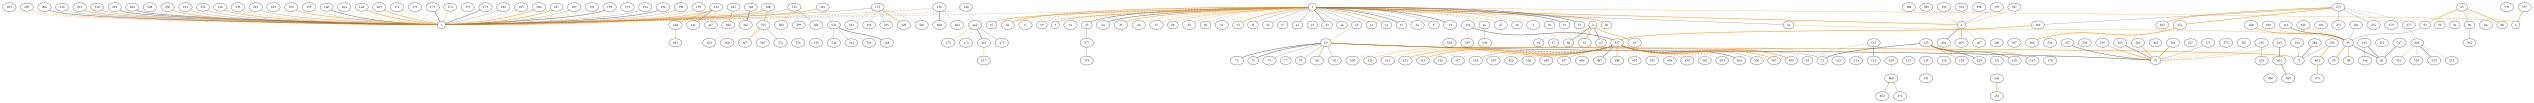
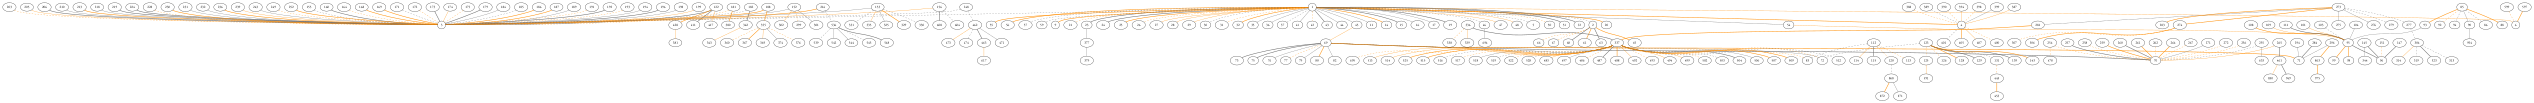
  strict graph {
    "edge"="{}"
    file="/Users/felicedeluca/Developer/UofA/mlgd/pipeline/impred/tmp_workspace/eucore/set2/layers/EUcore_Layer_8_drawing_improved.dot"
    fontname="EB Garamond"
    "graph"="{'file': '/Users/felicedeluca/Developer/UofA/mlgd/pipeline/impred/tmp_workspace/eucore/set2/layers/EUcore_Layer_8_drawing_improved.dot'}"
    "node"="{'height': '', 'level': '', 'pos': '', 'width': ''}"
    node [fontname="EB Garamond" level=2]
    edge [color=darkorange fontname="EB Garamond" style=bold]
    1 [height=0.05 level=1 width=0.05]
    11 [height=0.05 level=1 width=0.05]
    14 [height=0.05 level=1 width=0.05]
    15 [height=0.05 level=1 width=0.05]
    16
    17 [height=0.05 level=1 width=0.05]
    19
    2 [height=0.05 level=1 width=0.05]
    20 [height=0.05 level=1 width=0.05]
    21
    23 [height=0.05 level=1 width=0.05]
    24
    25
    26
    27
    28 [height=0.05 level=1 width=0.05]
    29
    3 [height=0.05 level=1 width=0.05]
    30 [height=0.05 level=1 width=0.05]
    31
    32 [height=0.05 level=1 width=0.05]
    35 [height=0.05 level=1 width=0.05]
    36 [height=0.05 level=1 width=0.05]
    37 [height=0.05 level=1 width=0.05]
    4 [height=0.05 level=1 width=0.05]
    41 [height=0.05 level=1 width=0.05]
    42 [height=0.05 level=1 width=0.05]
    43 [height=0.05 level=1 width=0.05]
    44 [height=0.05 level=1 width=0.05]
    45 [height=0.05 level=1 width=0.05]
    46 [height=0.05 level=1 width=0.05]
    47
    48 [height=0.05 level=1 width=0.05]
    5
    50 [height=0.05 level=1 width=0.05]
    51 [height=0.05 level=1 width=0.05]
    52 [height=0.05 level=1 width=0.05]
    54 [height=0.05 level=1 width=0.05]
    55 [height=0.05 level=1 width=0.05]
    56
    57
    59 [height=0.05 level=1 width=0.05]
    6 [height=0.05 level=1 width=0.05]
    9 [height=0.05 level=1 width=0.05]
    61
    63 [height=0.05 level=1 width=0.05]
    65
    66 [height=0.05 level=1 width=0.05]
    67 [height=0.05 level=1 width=0.05]
    68 [height=0.05 level=1 width=0.05]
    377
    400 [height=0.05 level=1 width=0.05]
    401
    405
    407
    69 [height=0.05 level=1 width=0.05]
    694
    95 [height=0.05 level=1 width=0.05]
    379
    83 [height=0.05 level=1 width=0.05]
    72 [height=0.05 level=1 width=0.05]
    70 [height=0.05 level=1 width=0.05]
    71 [height=0.05 level=1 width=0.05]
    73
    75 [height=0.05 level=1 width=0.05]
    76
    77 [height=0.05 level=1 width=0.05]
    79 [height=0.05 level=1 width=0.05]
    80
    82
    695
    96 [height=0.05 level=1 width=0.05]
    98 [height=0.05 level=1 width=0.05]
    99 [height=0.05 level=1 width=0.05]
    101
    103 [height=0.05 level=1 width=0.05]
    104 [height=0.05 level=1 width=0.05]
    108
    109 [height=0.05 level=1 width=0.05]
    111 [height=0.05 level=1 width=0.05]
    112 [height=0.05 level=1 width=0.05]
    113 [height=0.05 level=1 width=0.05]
    114 [height=0.05 level=1 width=0.05]
    115
    120 [height=0.05 level=1 width=0.05]
    868
    871
    872
    122 [height=0.05 level=1 width=0.05]
    411
    417 [height=0.05 level=1 width=0.05]
    428
    381 [height=0.05 level=1 width=0.05]
    123 [height=0.05 level=1 width=0.05]
    125
    126
    128
    129 [height=0.05 level=1 width=0.05]
    131
    139
    143
    591
    443
    453
    145
    344
    147
    151 [height=0.05 level=1 width=0.05]
    152 [height=0.05 level=1 width=0.05]
    299 [height=0.05 level=1 width=0.05]
    301
    302
    153 [height=0.05 level=1 width=0.05]
    325 [height=0.05 level=1 width=0.05]
    329
    330
    331
    335 [height=0.05 level=1 width=0.05]
    155
    156
    604
    608
    160 [height=0.05 level=1 width=0.05]
    164
    168 [height=0.05 level=1 width=0.05]
    169
    171
    172
    173
    174 [height=0.05 level=1 width=0.05]
    175
    179
    181 [height=0.05 level=1 width=0.05]
    380 [height=0.05 level=1 width=0.05]
    182 [height=0.05 level=1 width=0.05]
    342
    343
    184
    185
    186
    187 [height=0.05 level=1 width=0.05]
    188 [height=0.05 level=1 width=0.05]
    355
    360
    367
    369
    374
    376
    189
    191
    192
    193
    194
    196
    198
    199
    203
    205 [height=0.05 level=1 width=0.05]
    206
    210 [height=0.05 level=1 width=0.05]
    213
    216 [height=0.05 level=1 width=0.05]
    536 [height=0.05 level=1 width=0.05]
    539
    542
    544 [height=0.05 level=1 width=0.05]
    545
    548
    218 [height=0.05 level=1 width=0.05]
    219
    224 [height=0.05 level=1 width=0.05]
    228
    230
    231
    232 [height=0.05 level=1 width=0.05]
    236 [height=0.05 level=1 width=0.05]
    239
    243
    248 [height=0.05 level=1 width=0.05]
    462
    463
    471
    473
    474
    617
    249
    252
    254
    478
    255
    633
    256
    257 [height=0.05 level=1 width=0.05]
    258 [height=0.05 level=1 width=0.05]
    259
    260
    261
    262 [height=0.05 level=1 width=0.05]
    264
    265
    461
    830
    949
    267 [height=0.05 level=1 width=0.05]
    271
    272
    273 [height=0.05 level=1 width=0.05]
    274
    275
    276
    277 [height=0.05 level=1 width=0.05]
    279
    281 [height=0.05 level=1 width=0.05]
    283 [height=0.05 level=1 width=0.05]
    306
    307
    304 [height=0.05 level=1 width=0.05]
    337 [height=0.05 level=1 width=0.05]
    313 [height=0.05 level=1 width=0.05]
    314
    319
    323
    483
    486
    487 [height=0.05 level=1 width=0.05]
    488
    492 [height=0.05 level=1 width=0.05]
    493
    494 [height=0.05 level=1 width=0.05]
    497
    499
    502 [height=0.05 level=1 width=0.05]
    503 [height=0.05 level=1 width=0.05]
    504 [height=0.05 level=1 width=0.05]
    506 [height=0.05 level=1 width=0.05]
    507 [height=0.05 level=1 width=0.05]
    509 [height=0.05 level=1 width=0.05]
    512
    513 [height=0.05 level=1 width=0.05]
    514
    515 [height=0.05 level=1 width=0.05]
    516 [height=0.05 level=1 width=0.05]
    517
    518
    519
    522 [height=0.05 level=1 width=0.05]
    525
    528
    284 [height=0.05 level=1 width=0.05]
    294
    296 [height=0.05 level=1 width=0.05]
    863
    975
    336
    338
    339
    387 [height=0.05 level=1 width=0.05]
    388
    389 [height=0.05 level=1 width=0.05]
    390
    394 [height=0.05 level=1 width=0.05]
    398
    399
    597
    599
    85 [height=0.05 level=1 width=0.05]
    86
    88 [height=0.05 level=1 width=0.05]
    90 [height=0.05 level=1 width=0.05]
    92 [height=0.05 level=1 width=0.05]
    93 [height=0.05 level=1 width=0.05]
    94 [height=0.05 level=1 width=0.05]
    954 [height=0.05 level=1 width=0.05]
    1 -- 11 [color=gray40 style=solid]
    1 -- 14
    1 -- 15 [color=gray40]
    1 -- 16 [color=gray40 style=solid]
    1 -- 17 [color=gray40 style=solid]
    1 -- 19 [color=gray40]
    1 -- 2 [color=gray40 style=dashed]
    1 -- 20
    1 -- 21 [style=dashed]
    1 -- 23 [color=gray40]
    1 -- 24 [color=gray40]
    1 -- 25
    1 -- 26 [style=dashed]
    1 -- 27 [style=solid]
    1 -- 28 [style=solid]
    1 -- 29 [style=solid]
    1 -- 3 [color=gray40 style=dashed]
    1 -- 30 [color=gray40 style=dashed]
    1 -- 31 [style=dashed]
    1 -- 32
    1 -- 35 [color=gray40 style=solid]
    1 -- 36 [color=gray40 style=solid]
    1 -- 37 [color=gray40 style=dashed]
    1 -- 4
    1 -- 41 [color=gray40 style=solid]
    1 -- 42 [style=dashed]
    1 -- 43 [color=gray40]
    1 -- 44 [color=gray40 style=solid]
    1 -- 45 [color=gray40 style=solid]
    1 -- 46 [color=gray40 style=dashed]
    1 -- 47 [style=solid]
    1 -- 48 [style=solid]
    1 -- 5 [color=gray40 style=dashed]
    1 -- 50 [style=dashed]
    1 -- 51 [color=gray40]
    1 -- 52 [color=gray40]
    1 -- 54 [color=gray40 style=solid]
    1 -- 55
    1 -- 56
    1 -- 57 [color=gray40 style=dashed]
    1 -- 59 [color=gray40 style=dashed]
    1 -- 6 [style=solid]
    1 -- 9
    2 -- 61
    2 -- 63 [color=gray40]
    2 -- 65
    2 -- 66 [style=dashed]
    2 -- 67 [style=dashed]
    2 -- 68 [color=gray40]
    23 -- 377 [color=gray40 style=solid]
    4 -- 400 [style=dashed]
-   4 -- 401 [color=gray40]
+   4 -- 401 [color=gray40 style=dashed]
    4 -- 405
    4 -- 407 [style=solid]
    45 -- 69 [style=solid]
    46 -- 694 [color=gray40 style=solid]
    54 -- 95 [style=solid]
    377 -- 379 [color=gray40 style=solid]
    69 -- 83 [style=dashed]
    69 -- 72 [color=gray40 style=solid]
    69 -- 70 [color=gray40]
    69 -- 71
    69 -- 73 [color=gray40]
    69 -- 75 [color=gray40]
    69 -- 76 [color=gray40 style=solid]
    69 -- 77 [style=dashed]
    69 -- 79 [color=gray40 style=solid]
    69 -- 80
    69 -- 82 [color=gray40 style=solid]
    694 -- 695 [style=dashed]
    95 -- 96 [color=gray40]
    95 -- 98
    95 -- 99
    101 -- 95 [style=solid]
    103 -- 95 [color=gray40 style=dashed]
    104 -- 95 [color=gray40 style=solid]
    108 -- 95
    109 -- 95 [style=solid]
    111 -- 95 [color=gray40]
    112 -- 83 [color=gray40 style=dashed]
    112 -- 113 [style=dashed]
    112 -- 114 [style=solid]
    112 -- 115 [color=gray40]
    112 -- 120 [style=dashed]
    120 -- 868 [color=gray40 style=dashed]
    868 -- 871 [color=gray40 style=solid]
    868 -- 872
-   122 -- 3
+   122 -- 3 [color=gray40]
    122 -- 411 [color=gray40]
    122 -- 417 [style=solid]
    122 -- 428
    428 -- 381 [style=solid]
-   123 -- 72 [color=gray40]
+   123 -- 72 [color=gray40 style=dashed]
    123 -- 125 [style=dashed]
    123 -- 126 [style=dashed]
    123 -- 128
    123 -- 129 [color=gray40]
    123 -- 131 [color=gray40 style=dashed]
    123 -- 139 [color=gray40]
    123 -- 143
    125 -- 591 [style=solid]
    131 -- 443 [style=dashed]
    443 -- 453
    145 -- 96 [color=gray40]
    145 -- 344 [color=gray40 style=solid]
    147 -- 96 [color=gray40]
    151 -- 96 [style=dashed]
    152 -- 3 [color=gray40 style=solid]
    152 -- 299 [style=dashed]
    152 -- 301 [color=gray40 style=solid]
    152 -- 302 [style=solid]
    153 -- 3 [color=gray40 style=solid]
    153 -- 325 [color=gray40 style=solid]
    153 -- 329
    153 -- 330 [color=gray40 style=dashed]
    153 -- 331 [color=gray40 style=dashed]
    153 -- 335 [style=solid]
    155 -- 3 [color=gray40 style=dashed]
    156 -- 3 [style=solid]
    156 -- 604 [color=gray40 style=dashed]
    156 -- 608 [color=gray40]
    160 -- 3 [color=gray40]
    164 -- 3 [style=dashed]
    168 -- 3
    169 -- 3
    171 -- 3 [color=gray40 style=dashed]
    172 -- 3 [style=dashed]
    173 -- 3 [color=gray40]
    174 -- 3 [style=solid]
    175 -- 3 [style=dashed]
    179 -- 3 [color=gray40]
    181 -- 3 [style=dashed]
    181 -- 380
    182 -- 3 [color=gray40 style=dashed]
    182 -- 342 [color=gray40]
    342 -- 343 [style=solid]
    184 -- 3 [color=gray40 style=solid]
    185 -- 3 [color=gray40 style=dashed]
    186 -- 3
    187 -- 3
    188 -- 3
    188 -- 355
    355 -- 360 [style=dashed]
    355 -- 367
    355 -- 369 [style=solid]
    355 -- 374 [color=gray40 style=solid]
    355 -- 376 [style=dashed]
    189 -- 3 [color=gray40 style=solid]
    191 -- 3 [style=dashed]
    192 -- 3 [color=gray40]
    193 -- 3 [style=dashed]
    194 -- 3 [color=gray40 style=solid]
    196 -- 3 [color=gray40]
    198 -- 3 [color=gray40 style=solid]
    199 -- 3 [style=solid]
    203 -- 3 [style=dashed]
    205 -- 3 [style=solid]
    206 -- 3 [color=gray40]
    210 -- 3 [color=gray40 style=solid]
    213 -- 3
    216 -- 3
    216 -- 536 [color=gray40 style=dashed]
    536 -- 539 [color=gray40 style=dashed]
    536 -- 542 [color=gray40 style=solid]
    536 -- 544 [color=gray40 style=solid]
    536 -- 545 [color=gray40 style=dashed]
    536 -- 548 [color=gray40]
    218 -- 3 [color=gray40 style=solid]
    219 -- 3 [color=gray40]
    224 -- 3 [color=gray40]
    228 -- 3 [style=dashed]
    230 -- 3
    231 -- 3 [color=gray40 style=solid]
    232 -- 3 [color=gray40 style=solid]
    236 -- 3
    239 -- 3 [style=solid]
    243 -- 3 [color=gray40 style=solid]
    248 -- 3 [color=gray40 style=dashed]
    248 -- 462 [color=gray40 style=dashed]
    462 -- 463 [color=gray40]
    462 -- 471 [color=gray40 style=solid]
    462 -- 473 [style=solid]
    462 -- 474 [color=gray40 style=dashed]
    463 -- 617 [style=solid]
    249 -- 3 [style=dashed]
    252 -- 3
    254 -- 70 [style=dashed]
    254 -- 478 [style=dashed]
    255 -- 70 [color=gray40 style=dashed]
    255 -- 633 [color=gray40 style=solid]
    256 -- 70 [style=dashed]
    257 -- 70 [color=gray40]
    258 -- 70 [style=dashed]
    259 -- 70
    260 -- 70 [color=gray40]
    261 -- 70
    262 -- 70 [style=dashed]
    264 -- 70
    265 -- 70 [style=solid]
    265 -- 461 [color=gray40]
    461 -- 830 [style=solid]
    461 -- 949 [color=gray40]
    267 -- 70 [style=dashed]
    271 -- 70 [color=gray40 style=solid]
    272 -- 70 [style=dashed]
    273 -- 274
    273 -- 275 [color=gray40 style=solid]
    273 -- 276 [color=gray40 style=solid]
    273 -- 277 [color=gray40 style=dashed]
    273 -- 279 [color=gray40 style=dashed]
    273 -- 281 [color=gray40 style=solid]
    273 -- 283
    274 -- 306
    274 -- 307 [style=dashed]
    277 -- 304 [color=gray40 style=dashed]
    281 -- 337
    304 -- 313 [color=gray40 style=dashed]
    304 -- 314 [style=solid]
    304 -- 319 [color=gray40 style=dashed]
    304 -- 323 [color=gray40]
    337 -- 72 [style=dashed]
    337 -- 483 [style=solid]
    337 -- 486 [style=dashed]
    337 -- 487 [color=gray40]
    337 -- 488
    337 -- 492 [style=solid]
    337 -- 493 [style=dashed]
    337 -- 494 [style=solid]
    337 -- 497 [color=gray40 style=solid]
    337 -- 499 [style=solid]
    337 -- 502 [style=dashed]
    337 -- 503 [color=gray40 style=dashed]
    337 -- 504 [color=gray40]
    337 -- 506 [color=gray40 style=solid]
    337 -- 507
    337 -- 509
    337 -- 512 [color=gray40 style=dashed]
    337 -- 513 [style=solid]
    337 -- 514 [style=solid]
    337 -- 515
    337 -- 516 [color=gray40 style=dashed]
    337 -- 517 [style=dashed]
    337 -- 518 [color=gray40 style=solid]
    337 -- 519 [color=gray40 style=dashed]
    337 -- 522 [style=dashed]
    337 -- 525
    337 -- 528 [color=gray40 style=dashed]
    284 -- 71 [color=gray40]
    294 -- 71 [color=gray40 style=solid]
    296 -- 71 [color=gray40 style=solid]
    296 -- 863
    863 -- 975
    336 -- 337 [color=gray40]
    336 -- 338 [style=dashed]
    336 -- 339 [style=solid]
    387 -- 4 [style=solid]
    388 -- 4 [style=dashed]
    389 -- 4 [color=gray40 style=dashed]
    390 -- 4 [style=dashed]
    394 -- 4 [style=solid]
    398 -- 4 [style=dashed]
    399 -- 4 [color=gray40 style=solid]
    597 -- 6
    599 -- 6 [style=dashed]
    85 -- 86 [color=gray40 style=dashed]
    85 -- 88
    85 -- 90 [color=gray40 style=solid]
    85 -- 92 [style=dashed]
    85 -- 93
    85 -- 94 [color=gray40 style=dashed]
    90 -- 954 [color=gray40 style=solid]
    93 -- 95 [color=gray40 style=solid]
  }
